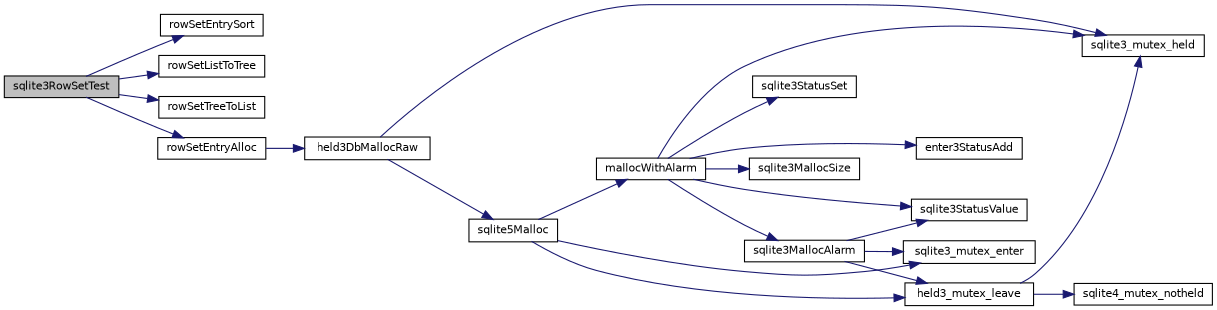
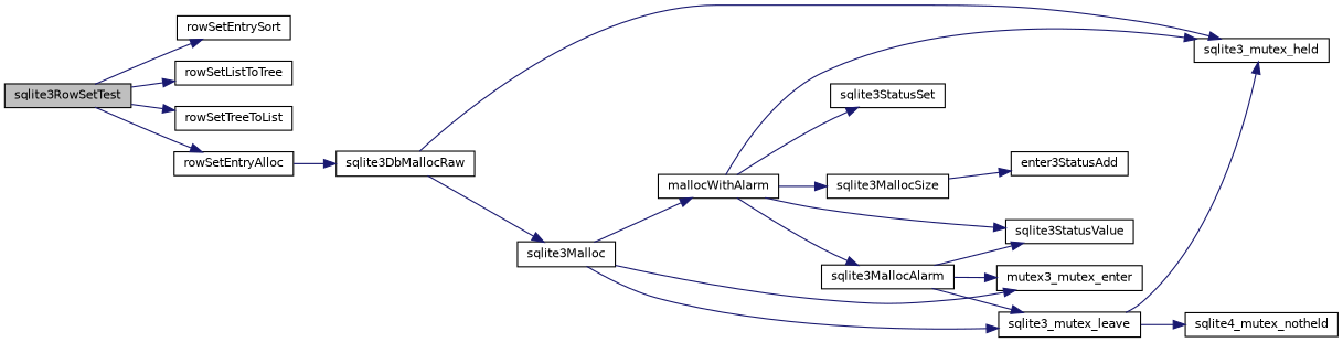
  digraph {
    fontname="DejaVu Sans"
    rankdir=LR
    node [color=black fillcolor=white fontname="DejaVu Sans" fontsize=10 shape=record style=filled]
    edge [color=midnightblue fontname="DejaVu Sans" fontsize=10 labelfontname=FreeSans labelfontsize=10 style=solid]
    n1 [fillcolor=grey75 fontcolor=black height=0.2 label=sqlite3RowSetTest width=0.4]
    n2 [height=0.2 label=rowSetEntrySort width=0.4]
    n3 [height=0.2 label=rowSetListToTree width=0.4]
    n4 [height=0.2 label=rowSetTreeToList width=0.4]
    n5 [height=0.2 label=rowSetEntryAlloc width=0.4]
-   n6 [height=0.2 label=held3DbMallocRaw width=0.4]
+   n6 [height=0.2 label=sqlite3DbMallocRaw width=0.4]
    n7 [height=0.2 label=sqlite3_mutex_held width=0.4]
-   n8 [height=0.2 label=sqlite5Malloc width=0.4]
-   n9 [height=0.2 label=sqlite3_mutex_enter width=0.4]
+   n8 [height=0.2 label=sqlite3Malloc width=0.4]
+   n9 [height=0.2 label=mutex3_mutex_enter width=0.4]
    n10 [height=0.2 label=mallocWithAlarm width=0.4]
-   n11 [height=0.2 label=held3_mutex_leave width=0.4]
+   n11 [height=0.2 label=sqlite3_mutex_leave width=0.4]
    n12 [height=0.2 label=sqlite3StatusSet width=0.4]
    n13 [height=0.2 label=sqlite3StatusValue width=0.4]
    n14 [height=0.2 label=sqlite3MallocAlarm width=0.4]
    n15 [height=0.2 label=sqlite3MallocSize width=0.4]
    n16 [height=0.2 label=enter3StatusAdd width=0.4]
    n17 [height=0.2 label=sqlite4_mutex_notheld width=0.4]
    n1 -> n2
    n1 -> n3
    n1 -> n4
    n1 -> n5
    n5 -> n6
    n6 -> n7
    n6 -> n8
    n8 -> n9
    n8 -> n10
    n8 -> n11
    n10 -> n7
    n10 -> n12
    n10 -> n13
    n10 -> n14
    n10 -> n15
-   n10 -> n16
+   n15 -> n16
    n11 -> n7
    n11 -> n17
    n14 -> n9
    n14 -> n11
    n14 -> n13
  }
